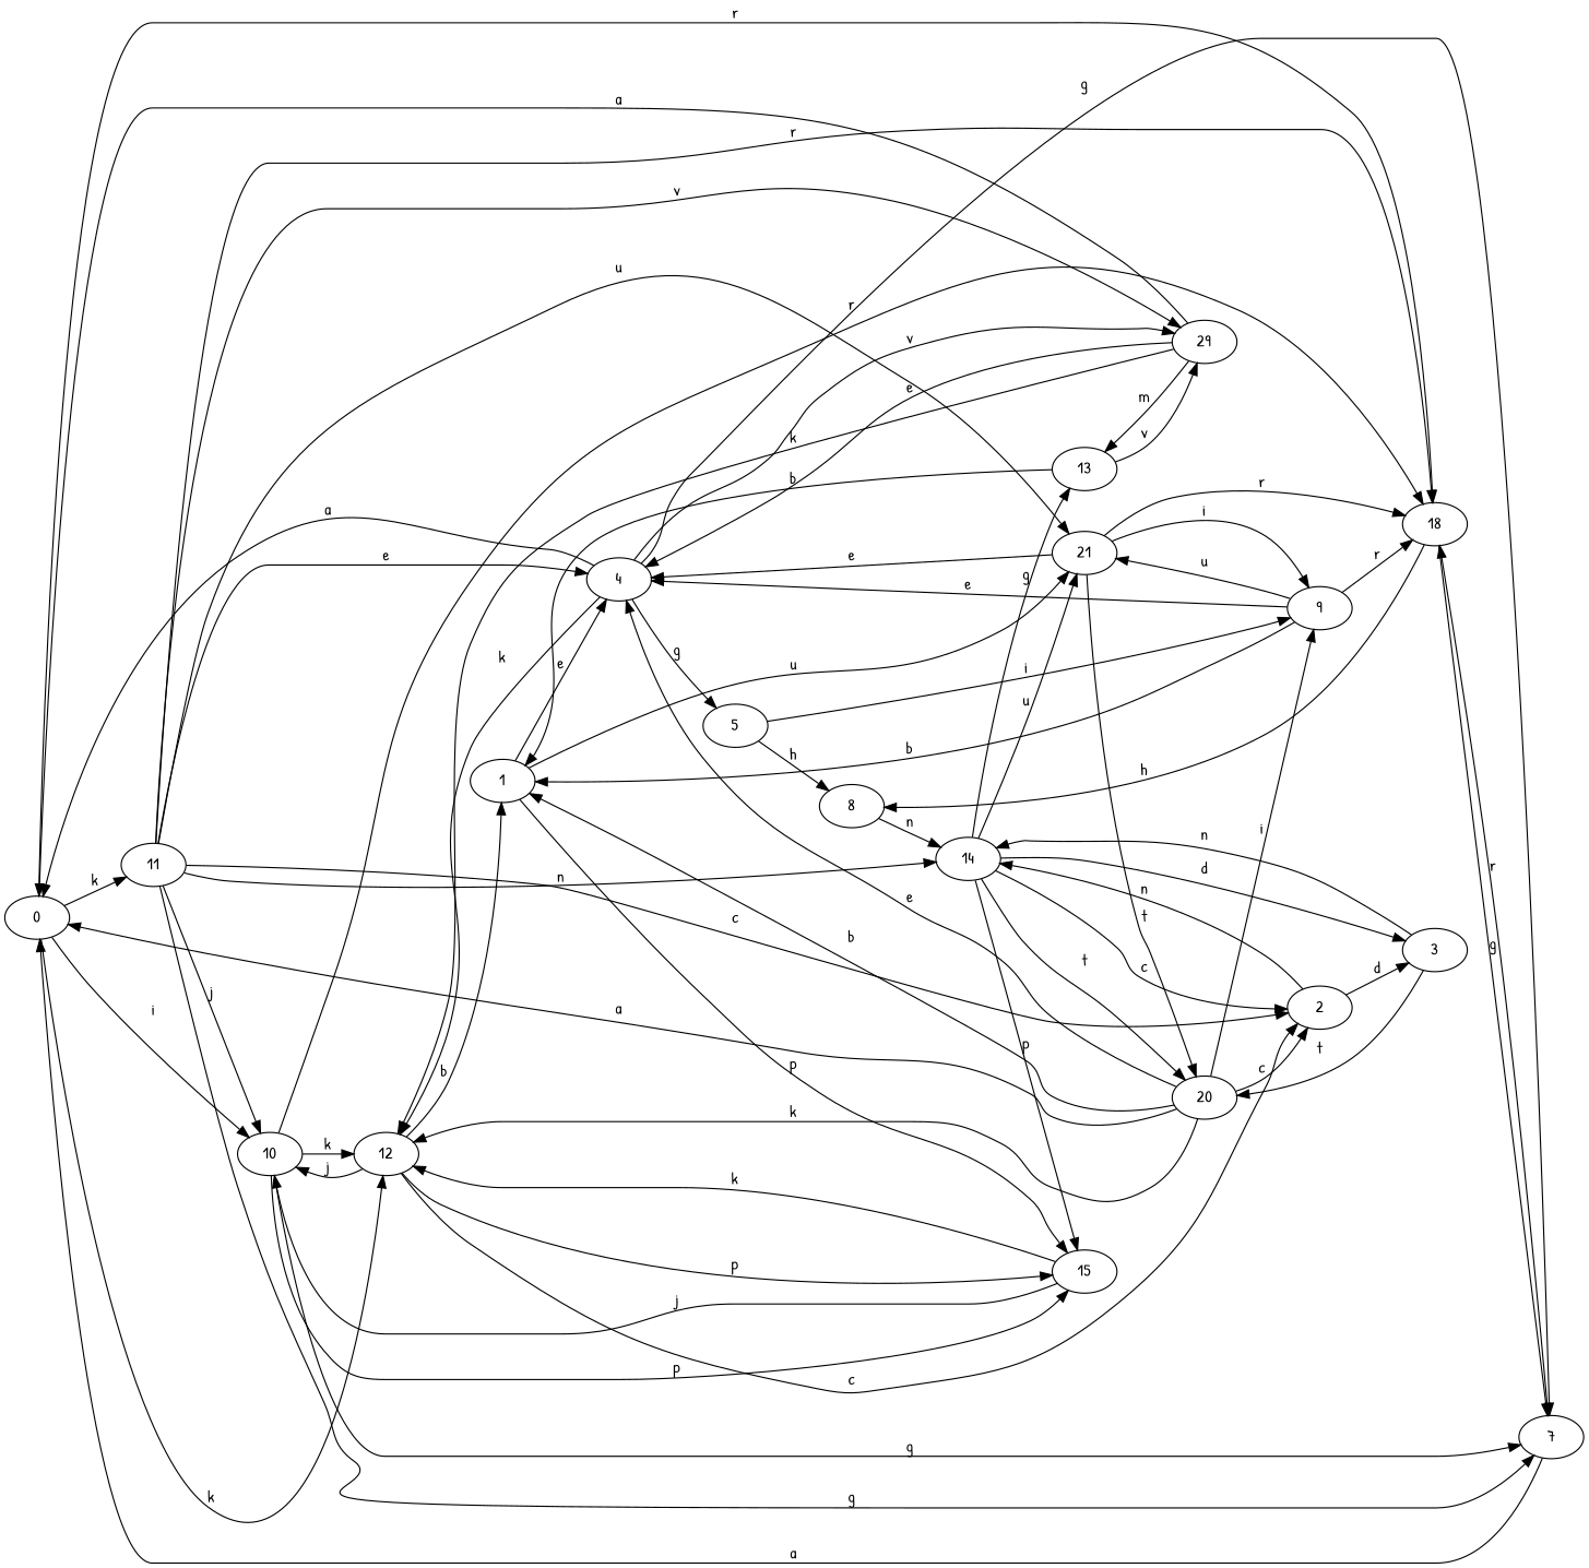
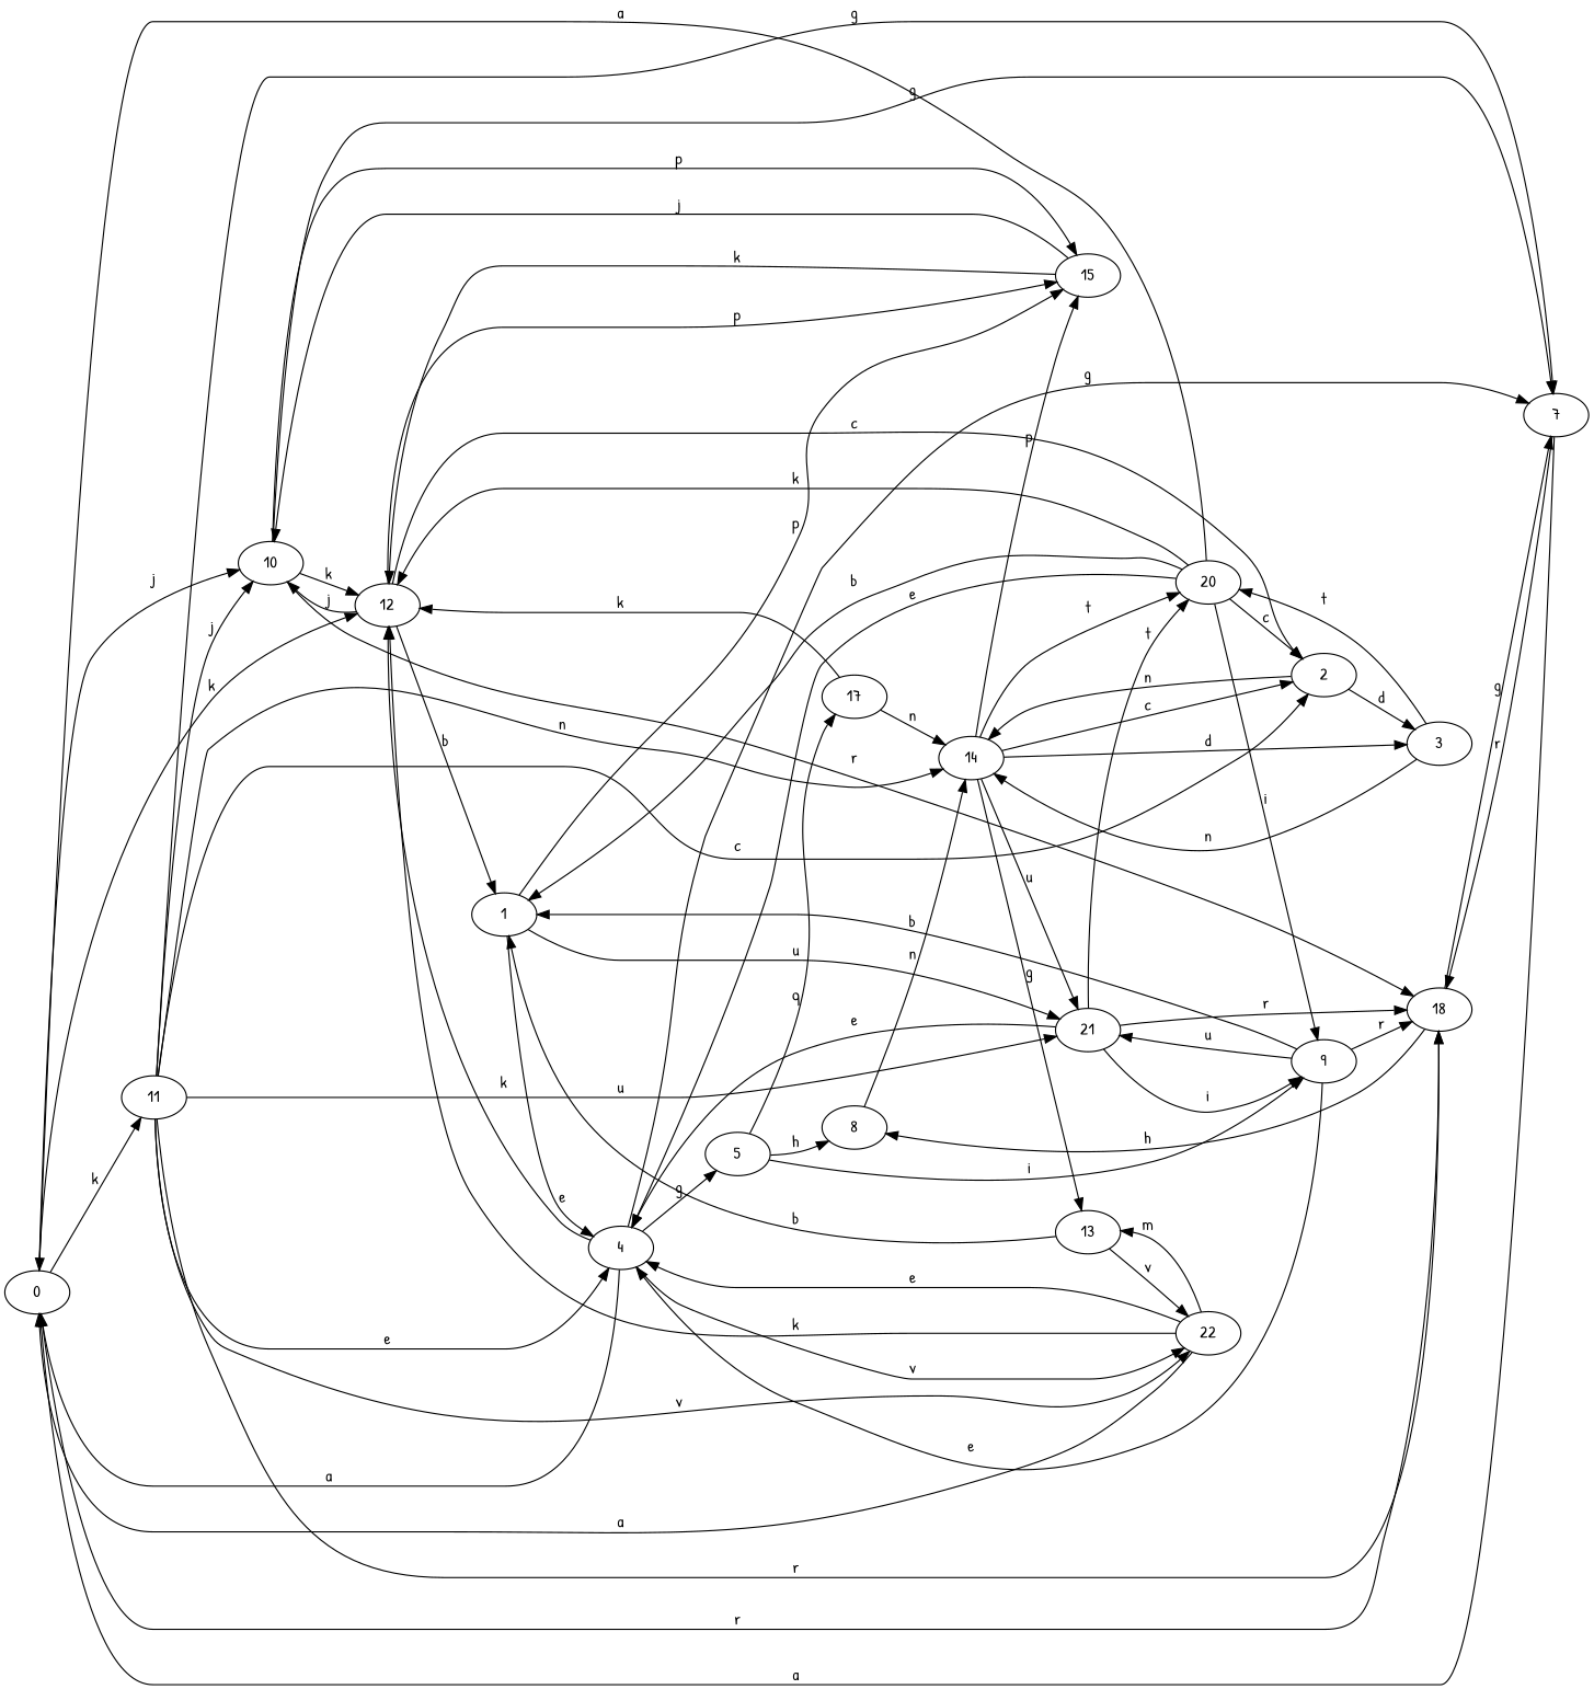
  strict digraph {
    fontname="Patrick Hand"
    rankdir=LR
    node [fontname="Patrick Hand"]
    edge [fontname="Patrick Hand"]
    0
    10
    11
    12
    18
    15
    7
    4
    21
    2
    14
-   22 [label=29]
+   22
    1
    8
    5
    20
    9
    3
    13
-   0 -> 10 [label=i]
+   17
+   0 -> 10 [label=j]
    0 -> 11 [label=k]
    0 -> 12 [label=k]
    0 -> 18 [label=r]
    10 -> 12 [label=k]
    10 -> 18 [label=r]
    10 -> 15 [label=p]
    10 -> 7 [label=g]
    11 -> 10 [label=j]
    11 -> 18 [label=r]
    11 -> 7 [label=g]
    11 -> 4 [label=e]
    11 -> 21 [label=u]
    11 -> 2 [label=c]
    11 -> 14 [label=n]
    11 -> 22 [label=v]
    12 -> 10 [label=j]
    12 -> 15 [label=p]
    12 -> 2 [label=c]
    12 -> 1 [label=b]
    18 -> 7 [label=g]
    18 -> 8 [label=h]
    15 -> 10 [label=j]
    15 -> 12 [label=k]
    7 -> 0 [label=a]
    7 -> 18 [label=r]
    4 -> 0 [label=a]
    4 -> 12 [label=k]
    4 -> 7 [label=g]
    4 -> 22 [label=v]
    4 -> 5 [label=g]
    21 -> 18 [label=r]
    21 -> 4 [label=e]
    21 -> 20 [label=t]
    21 -> 9 [label=i]
    2 -> 14 [label=n]
    2 -> 3 [label=d]
    14 -> 15 [label=p]
    14 -> 21 [label=u]
    14 -> 2 [label=c]
    14 -> 20 [label=t]
    14 -> 3 [label=d]
    14 -> 13 [label=g]
    22 -> 0 [label=a]
    22 -> 12 [label=k]
    22 -> 4 [label=e]
    22 -> 13 [label=m]
    1 -> 15 [label=p]
    1 -> 4 [label=e]
    1 -> 21 [label=u]
    8 -> 14 [label=n]
    5 -> 8 [label=h]
    5 -> 9 [label=i]
+   5 -> 17 [label=q]
    20 -> 0 [label=a]
    20 -> 12 [label=k]
    20 -> 4 [label=e]
    20 -> 2 [label=c]
    20 -> 1 [label=b]
    20 -> 9 [label=i]
    9 -> 18 [label=r]
    9 -> 4 [label=e]
    9 -> 21 [label=u]
    9 -> 1 [label=b]
    3 -> 14 [label=n]
    3 -> 20 [label=t]
    13 -> 22 [label=v]
    13 -> 1 [label=b]
+   17 -> 12 [label=k]
+   17 -> 14 [label=n]
  }
